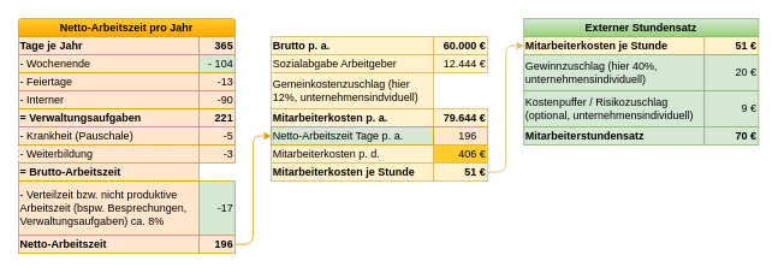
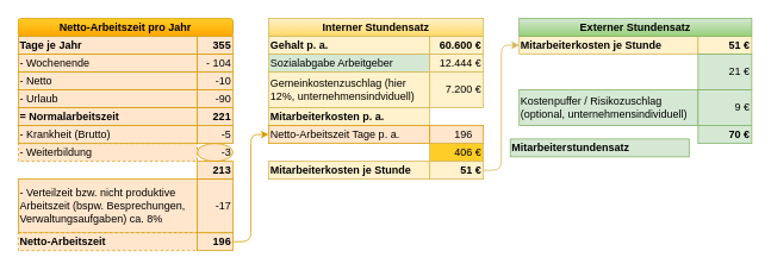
  <mxCell id="0" />
  <mxCell id="1" parent="0" />
  <mxCell id="2" value="Netto-Arbeitszeit pro Jahr" style="whiteSpace=wrap;html=1;fontStyle=1;strokeColor=#d79b00;fillColor=#ffcd28;gradientColor=#ffa500;rounded=1;" parent="1" vertex="1"><mxGeometry x="20" y="20" width="240" height="20" as="geometry" /></mxCell>
  <mxCell id="3" value="Tage je Jahr" style="rounded=0;whiteSpace=wrap;html=1;align=left;fontStyle=1;fillColor=#ffe6cc;strokeColor=#d79b00;" parent="1" vertex="1"><mxGeometry x="20" y="40" width="200" height="20" as="geometry" /></mxCell>
  <mxCell id="4" value="- Wochenende" style="rounded=0;whiteSpace=wrap;html=1;align=left;fillColor=#ffe6cc;strokeColor=#d79b00;" parent="1" vertex="1"><mxGeometry x="20" y="60" width="200" height="20" as="geometry" /></mxCell>
- <mxCell id="5" value="- Feiertage" style="rounded=0;whiteSpace=wrap;html=1;align=left;fillColor=#ffe6cc;strokeColor=#d79b00;" parent="1" vertex="1"><mxGeometry x="20" y="80" width="200" height="20" as="geometry" /></mxCell>
- <mxCell id="6" value="- Interner" style="rounded=0;whiteSpace=wrap;html=1;align=left;fillColor=#ffe6cc;strokeColor=#d79b00;" parent="1" vertex="1"><mxGeometry x="20" y="100" width="200" height="20" as="geometry" /></mxCell>
- <mxCell id="7" value="= Verwaltungsaufgaben" style="rounded=0;whiteSpace=wrap;html=1;align=left;fontStyle=1;fillColor=#ffe6cc;strokeColor=#d79b00;" parent="1" vertex="1"><mxGeometry x="20" y="120" width="200" height="20" as="geometry" /></mxCell>
+ <mxCell id="5" value="- Netto" style="rounded=0;whiteSpace=wrap;html=1;align=left;fillColor=#ffe6cc;strokeColor=#d79b00;" parent="1" vertex="1"><mxGeometry x="20" y="80" width="200" height="20" as="geometry" /></mxCell>
+ <mxCell id="6" value="- Urlaub" style="rounded=0;whiteSpace=wrap;html=1;align=left;fillColor=#ffe6cc;strokeColor=#d79b00;" parent="1" vertex="1"><mxGeometry x="20" y="100" width="200" height="20" as="geometry" /></mxCell>
+ <mxCell id="7" value="= Normalarbeitszeit" style="rounded=0;whiteSpace=wrap;html=1;align=left;fontStyle=1;fillColor=#ffe6cc;strokeColor=#d79b00;" parent="1" vertex="1"><mxGeometry x="20" y="120" width="200" height="20" as="geometry" /></mxCell>
  <mxCell id="8" value="- Weiterbildung" style="rounded=0;whiteSpace=wrap;html=1;align=left;fillColor=#ffe6cc;strokeColor=#d79b00;dashed=1;" parent="1" vertex="1"><mxGeometry x="20" y="160" width="200" height="20" as="geometry" /></mxCell>
- <mxCell id="9" value="= Brutto-Arbeitszeit" style="rounded=0;whiteSpace=wrap;html=1;align=left;fontStyle=1;fillColor=#ffe6cc;strokeColor=#d79b00;" parent="1" vertex="1"><mxGeometry x="20" y="180" width="200" height="20" as="geometry" /></mxCell>
  <mxCell id="10" value="- Verteilzeit bzw. nicht produktive Arbeitszeit (bspw. Besprechungen, Verwaltungsaufgaben) ca. 8%" style="rounded=0;whiteSpace=wrap;html=1;align=left;fillColor=#ffe6cc;strokeColor=#d79b00;" parent="1" vertex="1"><mxGeometry x="20" y="200" width="200" height="60" as="geometry" /></mxCell>
- <mxCell id="11" value="- Krankheit (Pauschale)" style="rounded=0;whiteSpace=wrap;html=1;align=left;fillColor=#ffe6cc;strokeColor=#d79b00;" parent="1" vertex="1"><mxGeometry x="20" y="140" width="200" height="20" as="geometry" /></mxCell>
- <mxCell id="12" value="Netto-Arbeitszeit" style="rounded=0;whiteSpace=wrap;html=1;align=left;fontStyle=1;fillColor=#ffe6cc;strokeColor=#d79b00;" parent="1" vertex="1"><mxGeometry x="20" y="260" width="200" height="20" as="geometry" /></mxCell>
- <mxCell id="13" value="365" style="rounded=0;whiteSpace=wrap;html=1;align=right;fontStyle=1;fillColor=#ffe6cc;strokeColor=#d79b00;" parent="1" vertex="1"><mxGeometry x="220" y="40" width="40" height="20" as="geometry" /></mxCell>
+ <mxCell id="11" value="- Krankheit (Brutto)" style="rounded=0;whiteSpace=wrap;html=1;align=left;fillColor=#ffe6cc;strokeColor=#d79b00;" parent="1" vertex="1"><mxGeometry x="20" y="140" width="200" height="20" as="geometry" /></mxCell>
+ <mxCell id="12" value="Netto-Arbeitszeit" style="rounded=0;whiteSpace=wrap;html=1;align=left;fontStyle=1;fillColor=#ffe6cc;strokeColor=#d79b00;dashed=1;" parent="1" vertex="1"><mxGeometry x="20" y="260" width="200" height="20" as="geometry" /></mxCell>
+ <mxCell id="13" value="355" style="rounded=0;whiteSpace=wrap;html=1;align=right;fontStyle=1;fillColor=#ffe6cc;strokeColor=#d79b00;" parent="1" vertex="1"><mxGeometry x="220" y="40" width="40" height="20" as="geometry" /></mxCell>
  <mxCell id="14" value="196" style="rounded=0;whiteSpace=wrap;html=1;align=right;fontStyle=1;fillColor=#ffe6cc;strokeColor=#d79b00;" parent="1" vertex="1"><mxGeometry x="220" y="260" width="40" height="20" as="geometry" /></mxCell>
- <mxCell id="15" value="-3" style="rounded=0;whiteSpace=wrap;html=1;align=right;fillColor=#ffe6cc;strokeColor=#d79b00;" parent="1" vertex="1"><mxGeometry x="220" y="160" width="40" height="20" as="geometry" /></mxCell>
- <mxCell id="17" value="-17" style="rounded=0;whiteSpace=wrap;html=1;align=right;fillColor=#d5e8d4;strokeColor=#d79b00;" parent="1" vertex="1"><mxGeometry x="220" y="200" width="40" height="60" as="geometry" /></mxCell>
+ <mxCell id="15" value="-3" style="ellipse;whiteSpace=wrap;html=1;align=right;fillColor=#ffe6cc;strokeColor=#d79b00;" parent="1" vertex="1"><mxGeometry x="220" y="160" width="40" height="20" as="geometry" /></mxCell>
+ <mxCell id="16" value="213" style="rounded=0;whiteSpace=wrap;html=1;align=right;fontStyle=1;fillColor=#ffe6cc;strokeColor=#d79b00;" parent="1" vertex="1"><mxGeometry x="220" y="180" width="40" height="20" as="geometry" /></mxCell>
+ <mxCell id="17" value="-17" style="rounded=0;whiteSpace=wrap;html=1;align=right;fillColor=#ffe6cc;strokeColor=#d79b00;" parent="1" vertex="1"><mxGeometry x="220" y="200" width="40" height="60" as="geometry" /></mxCell>
  <mxCell id="18" value="-5" style="rounded=0;whiteSpace=wrap;html=1;align=right;fillColor=#ffe6cc;strokeColor=#d79b00;" parent="1" vertex="1"><mxGeometry x="220" y="140" width="40" height="20" as="geometry" /></mxCell>
- <mxCell id="19" value="-13" style="rounded=0;whiteSpace=wrap;html=1;align=right;fillColor=#ffe6cc;strokeColor=#d79b00;" parent="1" vertex="1"><mxGeometry x="220" y="80" width="40" height="20" as="geometry" /></mxCell>
+ <mxCell id="19" value="-10" style="rounded=0;whiteSpace=wrap;html=1;align=right;fillColor=#ffe6cc;strokeColor=#d79b00;" parent="1" vertex="1"><mxGeometry x="220" y="80" width="40" height="20" as="geometry" /></mxCell>
  <mxCell id="20" value="-90" style="rounded=0;whiteSpace=wrap;html=1;align=right;fillColor=#ffe6cc;strokeColor=#d79b00;" parent="1" vertex="1"><mxGeometry x="220" y="100" width="40" height="20" as="geometry" /></mxCell>
  <mxCell id="21" value="221" style="rounded=0;whiteSpace=wrap;html=1;align=right;fontStyle=1;fillColor=#ffe6cc;strokeColor=#d79b00;" parent="1" vertex="1"><mxGeometry x="220" y="120" width="40" height="20" as="geometry" /></mxCell>
- <mxCell id="22" value="- 104" style="rounded=0;whiteSpace=wrap;html=1;align=right;fillColor=#d5e8d4;strokeColor=#d79b00;" parent="1" vertex="1"><mxGeometry x="220" y="60" width="40" height="20" as="geometry" /></mxCell>
- <mxCell id="24" value="Brutto p. a." style="rounded=0;whiteSpace=wrap;html=1;align=left;fontStyle=1;fillColor=#fff2cc;strokeColor=#d6b656;" parent="1" vertex="1"><mxGeometry x="300" y="40" width="180" height="20" as="geometry" /></mxCell>
- <mxCell id="25" value="Sozialabgabe Arbeitgeber" style="rounded=0;whiteSpace=wrap;html=1;align=left;fillColor=#fff2cc;strokeColor=#d6b656;" parent="1" vertex="1"><mxGeometry x="300" y="60" width="180" height="20" as="geometry" /></mxCell>
+ <mxCell id="22" value="- 104" style="rounded=0;whiteSpace=wrap;html=1;align=right;fillColor=#ffe6cc;strokeColor=#d79b00;" parent="1" vertex="1"><mxGeometry x="220" y="60" width="40" height="20" as="geometry" /></mxCell>
+ <mxCell id="23" value="Interner Stundensatz" style="rounded=0;whiteSpace=wrap;html=1;align=center;fontStyle=1;fillColor=#fff2cc;strokeColor=#d6b656;gradientColor=#ffd966;" parent="1" vertex="1"><mxGeometry x="300" y="20" width="240" height="20" as="geometry" /></mxCell>
+ <mxCell id="24" value="Gehalt p. a." style="rounded=0;whiteSpace=wrap;html=1;align=left;fontStyle=1;fillColor=#fff2cc;strokeColor=#d6b656;" parent="1" vertex="1"><mxGeometry x="300" y="40" width="180" height="20" as="geometry" /></mxCell>
+ <mxCell id="25" value="Sozialabgabe Arbeitgeber" style="rounded=0;whiteSpace=wrap;html=1;align=left;fillColor=#d5e8d4;strokeColor=#d6b656;" parent="1" vertex="1"><mxGeometry x="300" y="60" width="180" height="20" as="geometry" /></mxCell>
  <mxCell id="26" value="Gemeinkostenzuschlag (hier 12%, unternehmensindviduell)" style="rounded=0;whiteSpace=wrap;html=1;align=left;fillColor=#fff2cc;strokeColor=#d6b656;" parent="1" vertex="1"><mxGeometry x="300" y="80" width="180" height="40" as="geometry" /></mxCell>
  <mxCell id="27" value="Mitarbeiterkosten je Stunde" style="rounded=0;whiteSpace=wrap;html=1;align=left;fontStyle=1;fillColor=#fff2cc;strokeColor=#d6b656;" parent="1" vertex="1"><mxGeometry x="300" y="180" width="180" height="20" as="geometry" /></mxCell>
- <mxCell id="28" value="Mitarbeiterkosten p. d." style="rounded=0;whiteSpace=wrap;html=1;align=left;fillColor=#fff2cc;strokeColor=#d6b656;" parent="1" vertex="1"><mxGeometry x="300" y="160" width="180" height="20" as="geometry" /></mxCell>
  <mxCell id="29" value="Mitarbeiterkosten p. a." style="rounded=0;whiteSpace=wrap;html=1;align=left;fontStyle=1;fillColor=#fff2cc;strokeColor=#d6b656;" parent="1" vertex="1"><mxGeometry x="300" y="120" width="180" height="20" as="geometry" /></mxCell>
- <mxCell id="30" value="Netto-Arbeitszeit Tage p. a." style="rounded=0;whiteSpace=wrap;html=1;align=left;fillColor=#d5e8d4;strokeColor=#d79b00;" parent="1" vertex="1"><mxGeometry x="300" y="140" width="180" height="20" as="geometry" /></mxCell>
- <mxCell id="31" value="60.000 €" style="rounded=0;whiteSpace=wrap;html=1;align=right;fontStyle=1;fillColor=#fff2cc;strokeColor=#d6b656;" parent="1" vertex="1"><mxGeometry x="480" y="40" width="60" height="20" as="geometry" /></mxCell>
- <mxCell id="32" value="79.644 €" style="rounded=0;whiteSpace=wrap;html=1;align=right;fontStyle=1;fillColor=#fff2cc;strokeColor=#d6b656;" parent="1" vertex="1"><mxGeometry x="480" y="120" width="60" height="20" as="geometry" /></mxCell>
+ <mxCell id="30" value="Netto-Arbeitszeit Tage p. a." style="rounded=0;whiteSpace=wrap;html=1;align=left;fillColor=#ffe6cc;strokeColor=#d79b00;" parent="1" vertex="1"><mxGeometry x="300" y="140" width="180" height="20" as="geometry" /></mxCell>
+ <mxCell id="31" value="60.600 €" style="rounded=0;whiteSpace=wrap;html=1;align=right;fontStyle=1;fillColor=#fff2cc;strokeColor=#d6b656;" parent="1" vertex="1"><mxGeometry x="480" y="40" width="60" height="20" as="geometry" /></mxCell>
  <mxCell id="33" value="196" style="rounded=0;whiteSpace=wrap;html=1;align=right;spacingRight=10;fillColor=#ffe6cc;strokeColor=#d79b00;" parent="1" vertex="1"><mxGeometry x="480" y="140" width="60" height="20" as="geometry" /></mxCell>
  <mxCell id="34" value="406 €" style="rounded=0;whiteSpace=wrap;html=1;align=right;fillColor=#ffcd28;strokeColor=#d6b656;" parent="1" vertex="1"><mxGeometry x="480" y="160" width="60" height="20" as="geometry" /></mxCell>
  <mxCell id="35" value="51 €" style="rounded=0;whiteSpace=wrap;html=1;align=right;fontStyle=1;fillColor=#fff2cc;strokeColor=#d6b656;" parent="1" vertex="1"><mxGeometry x="480" y="180" width="60" height="20" as="geometry" /></mxCell>
+ <mxCell id="36" value="7.200 €" style="rounded=0;whiteSpace=wrap;html=1;align=right;fillColor=#fff2cc;strokeColor=#d6b656;" parent="1" vertex="1"><mxGeometry x="480" y="80" width="60" height="40" as="geometry" /></mxCell>
  <mxCell id="37" value="12.444 €" style="rounded=0;whiteSpace=wrap;html=1;align=right;fillColor=#fff2cc;strokeColor=#d6b656;" parent="1" vertex="1"><mxGeometry x="480" y="60" width="60" height="20" as="geometry" /></mxCell>
  <mxCell id="38" value="" style="endArrow=classic;html=1;exitX=1;exitY=0.5;exitDx=0;exitDy=0;edgeStyle=elbowEdgeStyle;entryX=0;entryY=0.5;entryDx=0;entryDy=0;fillColor=#ffe6cc;strokeColor=#d79b00;" parent="1" source="14" target="30" edge="1"><mxGeometry width="50" height="50" relative="1" as="geometry"><mxPoint x="310" y="290" as="sourcePoint" /><mxPoint x="360" y="240" as="targetPoint" /></mxGeometry></mxCell>
  <mxCell id="39" value="Mitarbeiterkosten je Stunde" style="rounded=0;whiteSpace=wrap;html=1;align=left;fontStyle=1;fillColor=#fff2cc;strokeColor=#d6b656;" parent="1" vertex="1"><mxGeometry x="580" y="40" width="200" height="20" as="geometry" /></mxCell>
- <mxCell id="40" value="Gewinnzuschlag (hier 40%, unternehmensindividuell)" style="rounded=0;whiteSpace=wrap;html=1;align=left;fillColor=#d5e8d4;strokeColor=#82b366;" parent="1" vertex="1"><mxGeometry x="580" y="60" width="200" height="40" as="geometry" /></mxCell>
- <mxCell id="41" value="Mitarbeiterstundensatz" style="rounded=0;whiteSpace=wrap;html=1;align=left;fontStyle=1;fillColor=#d5e8d4;strokeColor=#82b366;" parent="1" vertex="1"><mxGeometry x="580" y="140" width="200" height="20" as="geometry" /></mxCell>
+ <mxCell id="41" value="Mitarbeiterstundensatz" style="rounded=0;whiteSpace=wrap;html=1;align=left;fontStyle=1;fillColor=#d5e8d4;strokeColor=#82b366;" parent="1" vertex="1"><mxGeometry x="570" y="155" width="200" height="20" as="geometry" /></mxCell>
  <mxCell id="42" value="51 €" style="rounded=0;whiteSpace=wrap;html=1;align=right;fontStyle=1;fillColor=#fff2cc;strokeColor=#d6b656;" parent="1" vertex="1"><mxGeometry x="780" y="40" width="60" height="20" as="geometry" /></mxCell>
- <mxCell id="43" value="20 €" style="rounded=0;whiteSpace=wrap;html=1;align=right;fillColor=#d5e8d4;strokeColor=#82b366;" parent="1" vertex="1"><mxGeometry x="780" y="60" width="60" height="40" as="geometry" /></mxCell>
+ <mxCell id="43" value="21 €" style="rounded=0;whiteSpace=wrap;html=1;align=right;fillColor=#d5e8d4;strokeColor=#82b366;" parent="1" vertex="1"><mxGeometry x="780" y="60" width="60" height="40" as="geometry" /></mxCell>
  <mxCell id="44" value="70 €" style="rounded=0;whiteSpace=wrap;html=1;align=right;fontStyle=1;fillColor=#d5e8d4;strokeColor=#82b366;" parent="1" vertex="1"><mxGeometry x="780" y="140" width="60" height="20" as="geometry" /></mxCell>
  <mxCell id="45" value="Kostenpuffer / Risikozuschlag (optional, unternehmensindividuell)" style="rounded=0;whiteSpace=wrap;html=1;align=left;fillColor=#d5e8d4;strokeColor=#82b366;" parent="1" vertex="1"><mxGeometry x="580" y="100" width="200" height="40" as="geometry" /></mxCell>
  <mxCell id="46" value="9 €" style="rounded=0;whiteSpace=wrap;html=1;align=right;fillColor=#d5e8d4;strokeColor=#82b366;" parent="1" vertex="1"><mxGeometry x="780" y="100" width="60" height="40" as="geometry" /></mxCell>
  <mxCell id="47" value="Externer Stundensatz" style="rounded=0;whiteSpace=wrap;html=1;align=center;fontStyle=1;fillColor=#d5e8d4;strokeColor=#82b366;gradientColor=#97d077;" parent="1" vertex="1"><mxGeometry x="580" y="20" width="260" height="20" as="geometry" /></mxCell>
  <mxCell id="48" value="" style="endArrow=classic;html=1;edgeStyle=elbowEdgeStyle;exitX=1;exitY=0.5;exitDx=0;exitDy=0;entryX=0;entryY=0.5;entryDx=0;entryDy=0;fillColor=#fff2cc;strokeColor=#d6b656;" parent="1" source="35" target="39" edge="1"><mxGeometry width="50" height="50" relative="1" as="geometry"><mxPoint x="600" y="230" as="sourcePoint" /><mxPoint x="650" y="180" as="targetPoint" /></mxGeometry></mxCell>
